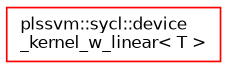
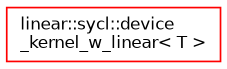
  digraph {
    rankdir=LR
-   n1 [color=red fillcolor=white fontname=Helvetica fontsize=10 height=0.2 label="plssvm::sycl::device\l_kernel_w_linear\< T \>" shape=record style=filled width=0.4]
+   n1 [color=red fillcolor=white fontname=Helvetica fontsize=10 height=0.2 label="linear::sycl::device\l_kernel_w_linear\< T \>" shape=record style=filled width=0.4]
  }
